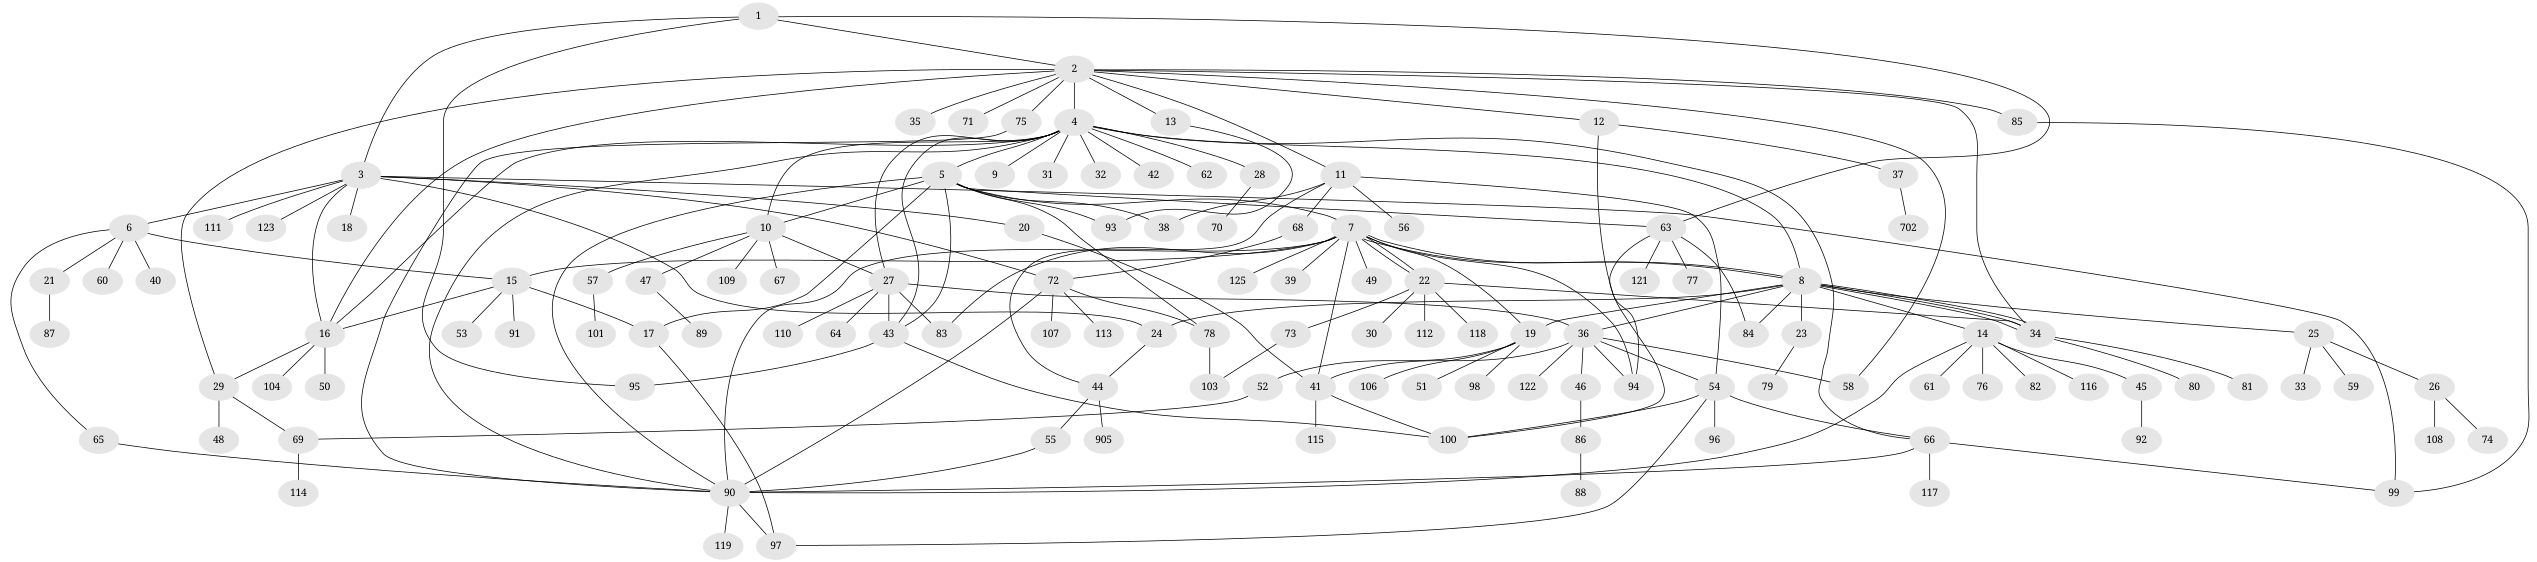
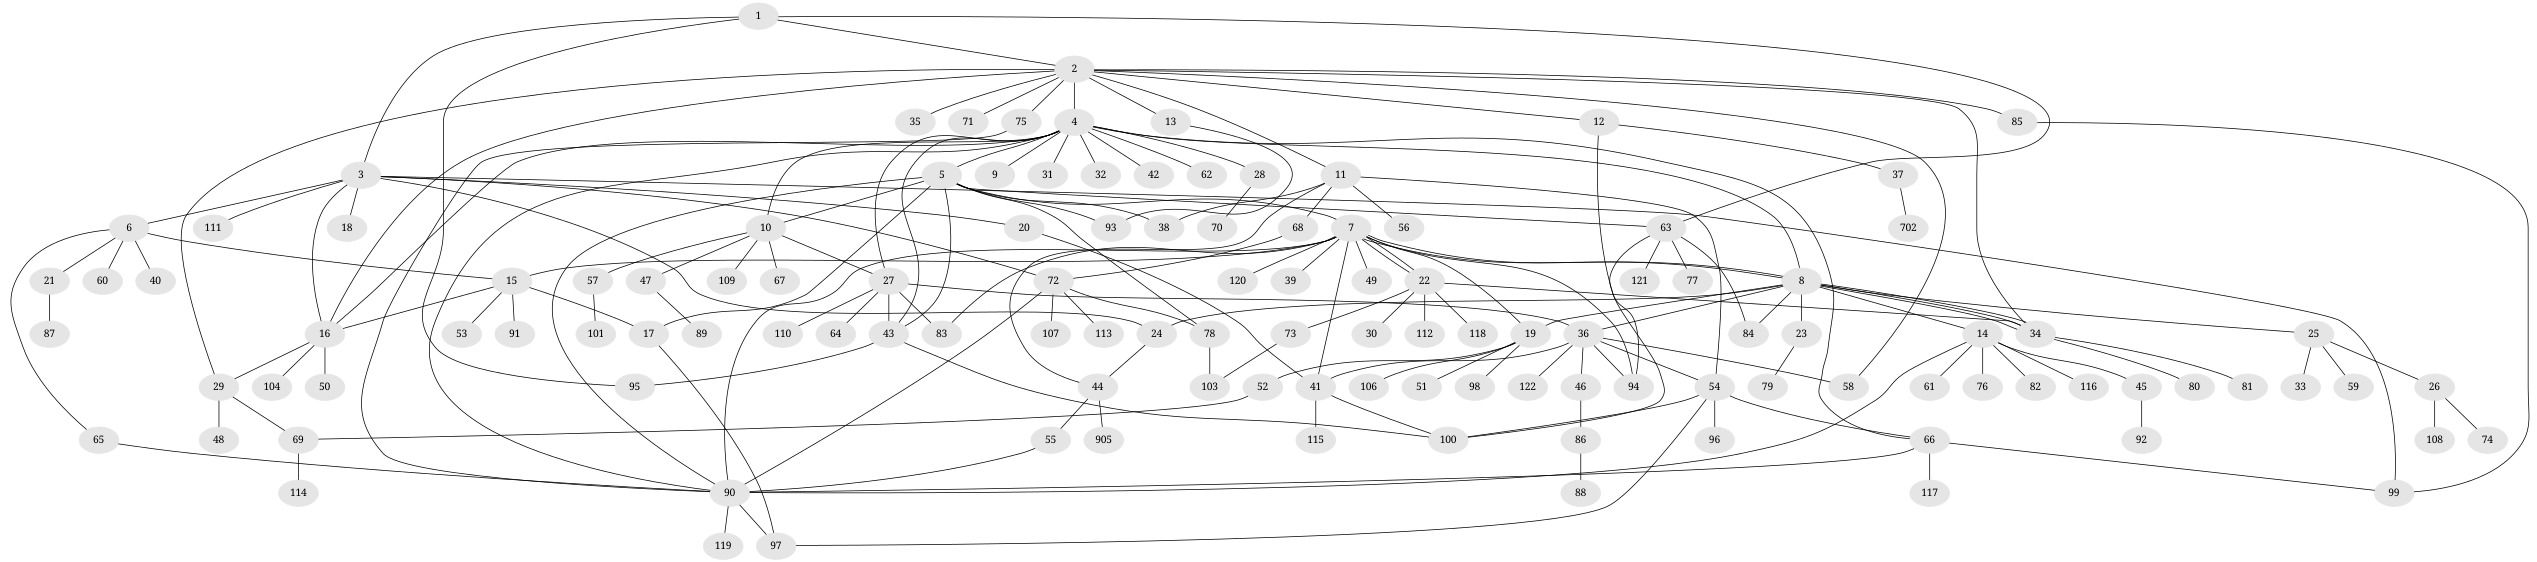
  graph {
    fontname="Noto Serif"
    node [color=gray90 fontname="Noto Serif" style=filled]
    edge [fontname="Noto Serif"]
    1
    2
    3
    63
    95
    4
    11
    12
    13
    16
    29
    34
    35
    58
    71
    75
    85
    6
    18
    20
    24
    72
    99
    111
-   123
    94
    84
    77
    121
    5
    8
    9
    10
    27
    28
    31
    32
    42
    43
    62
    66
    90
    38
    44
    54
    56
    68
    37
    100
    93
    50
    104
    48
    69
    80
    81
    15
    21
    40
    60
    65
    41
    78
    107
    113
    7
    17
    19
    14
    23
    25
    36
    47
    57
    67
    109
    83
    64
    110
    70
    117
    97
    119
    22
    39
    49
-   120 [label=125]
+   120
    103
    53
    91
    87
    51
    52
    98
    106
    30
    73
    112
    118
    115
    45
    61
    76
    82
    116
    79
    26
    33
    59
    46
    122
    89
    101
    55
    n115 [label=905]
    96
    n117 [label=702]
    92
    74
    108
    114
    86
    88
    1 -- 2
    1 -- 3
    1 -- 63
    1 -- 95
    2 -- 4
    2 -- 11
    2 -- 12
    2 -- 13
    2 -- 16
    2 -- 29
    2 -- 34
    2 -- 35
    2 -- 58
    2 -- 71
    2 -- 75
    2 -- 85
    3 -- 16
    3 -- 6
    3 -- 18
    3 -- 20
    3 -- 24
    3 -- 72
    3 -- 99
    3 -- 111
-   3 -- 123
    63 -- 94
    63 -- 84
    63 -- 77
    63 -- 121
    4 -- 16
    4 -- 5
    4 -- 8
    4 -- 9
    4 -- 10
    4 -- 27
    4 -- 28
    4 -- 31
    4 -- 32
    4 -- 42
    4 -- 43
    4 -- 62
    4 -- 66
    4 -- 90
    11 -- 38
    11 -- 44
    11 -- 54
    11 -- 56
    11 -- 68
    12 -- 37
    12 -- 100
    13 -- 93
    16 -- 29
    16 -- 50
    16 -- 104
    29 -- 48
    29 -- 69
    34 -- 80
    34 -- 81
    75 -- 90
    85 -- 99
    6 -- 15
    6 -- 21
    6 -- 40
    6 -- 60
    6 -- 65
    20 -- 41
    24 -- 44
    72 -- 90
    72 -- 78
    72 -- 107
    72 -- 113
    5 -- 63
    5 -- 10
    5 -- 43
    5 -- 90
    5 -- 38
    5 -- 93
    5 -- 78
    5 -- 7
    5 -- 17
    8 -- 34
    8 -- 34
    8 -- 34
    8 -- 24
    8 -- 84
    8 -- 19
    8 -- 14
    8 -- 23
    8 -- 25
    8 -- 36
    10 -- 27
    10 -- 47
    10 -- 57
    10 -- 67
    10 -- 109
    27 -- 43
    27 -- 36
    27 -- 83
    27 -- 64
    27 -- 110
    28 -- 70
    43 -- 95
    43 -- 100
    66 -- 99
    66 -- 90
    66 -- 117
    90 -- 97
    90 -- 119
    44 -- 55
    44 -- n115
    54 -- 66
    54 -- 100
    54 -- 97
    54 -- 96
    68 -- 72
    37 -- n117
    69 -- 114
    15 -- 16
    15 -- 17
    15 -- 53
    15 -- 91
    21 -- 87
    65 -- 90
    41 -- 100
    41 -- 115
    78 -- 103
    7 -- 94
    7 -- 8
    7 -- 8
    7 -- 90
    7 -- 15
    7 -- 41
    7 -- 19
    7 -- 83
    7 -- 22
    7 -- 22
    7 -- 39
    7 -- 49
    7 -- 120
    17 -- 97
    19 -- 51
    19 -- 52
    19 -- 98
    19 -- 106
    14 -- 90
    14 -- 45
    14 -- 61
    14 -- 76
    14 -- 82
    14 -- 116
    23 -- 79
    25 -- 26
    25 -- 33
    25 -- 59
    36 -- 58
    36 -- 94
    36 -- 54
    36 -- 41
    36 -- 46
    36 -- 122
    47 -- 89
    57 -- 101
    22 -- 34
    22 -- 30
    22 -- 73
    22 -- 112
    22 -- 118
    52 -- 69
    73 -- 103
    45 -- 92
    26 -- 74
    26 -- 108
    46 -- 86
    55 -- 90
    86 -- 88
  }
